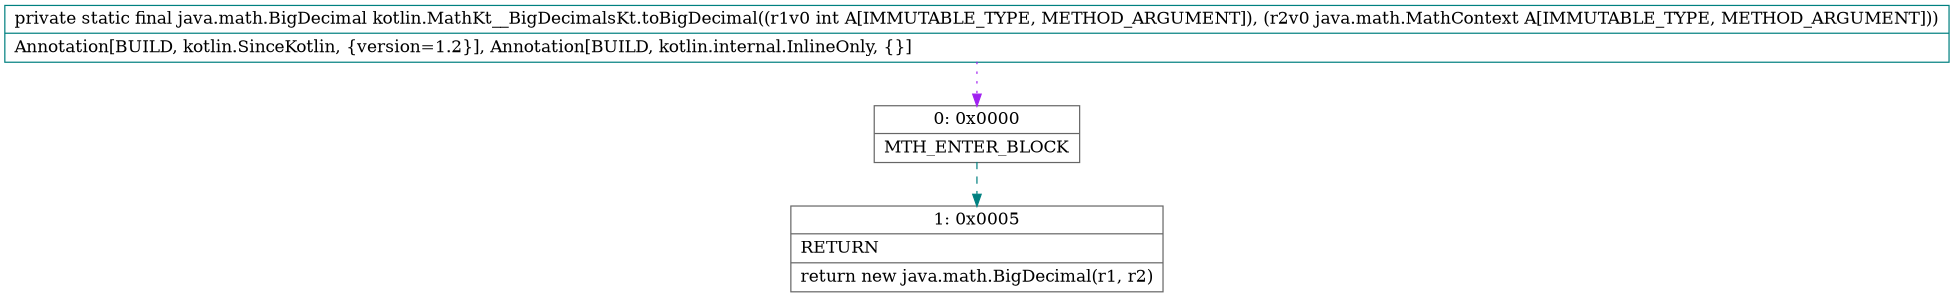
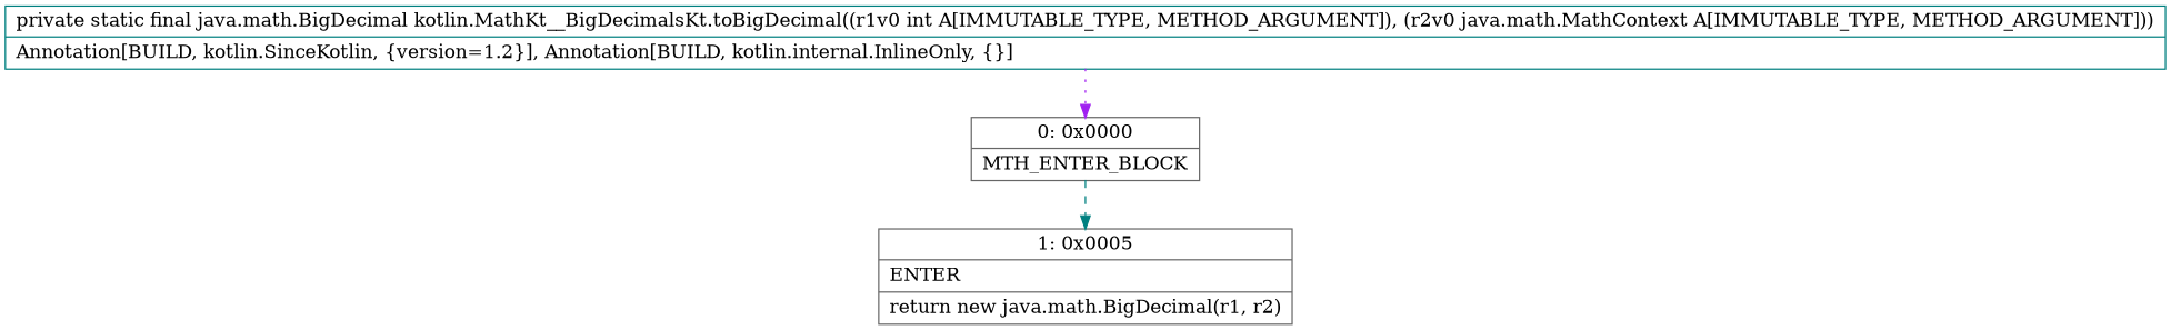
  digraph {
    node [shape=record color=gray40]
    n1 [label="{0\:\ 0x0000|MTH_ENTER_BLOCK\l}"]
-   n2 [label="{1\:\ 0x0005|RETURN\l|return new java.math.BigDecimal(r1, r2)\l}"]
+   n2 [label="{1\:\ 0x0005|ENTER\l|return new java.math.BigDecimal(r1, r2)\l}"]
    n3 [label="{private static final java.math.BigDecimal kotlin.MathKt__BigDecimalsKt.toBigDecimal((r1v0 int A[IMMUTABLE_TYPE, METHOD_ARGUMENT]), (r2v0 java.math.MathContext A[IMMUTABLE_TYPE, METHOD_ARGUMENT]))  | Annotation[BUILD, kotlin.SinceKotlin, \{version=1.2\}], Annotation[BUILD, kotlin.internal.InlineOnly, \{\}]\l}" color=teal]
    n1 -> n2 [color=teal style=dashed]
    n3 -> n1 [color=purple style=dotted]
  }
